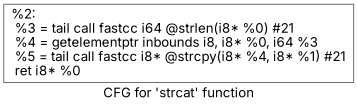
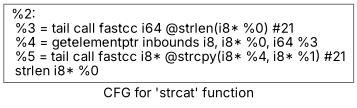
  digraph {
    label="CFG for 'strcat' function"
    fontname=Inter
-   n1 [label="{%2:\l  %3 = tail call fastcc i64 @strlen(i8* %0) #21\l  %4 = getelementptr inbounds i8, i8* %0, i64 %3\l  %5 = tail call fastcc i8* @strcpy(i8* %4, i8* %1) #21\l  ret i8* %0\l}" shape=record color=gray40 fontname=Inter]
+   n1 [label="{%2:\l  %3 = tail call fastcc i64 @strlen(i8* %0) #21\l  %4 = getelementptr inbounds i8, i8* %0, i64 %3\l  %5 = tail call fastcc i8* @strcpy(i8* %4, i8* %1) #21\l  strlen i8* %0\l}" shape=record color=gray40 fontname=Inter]
  }
